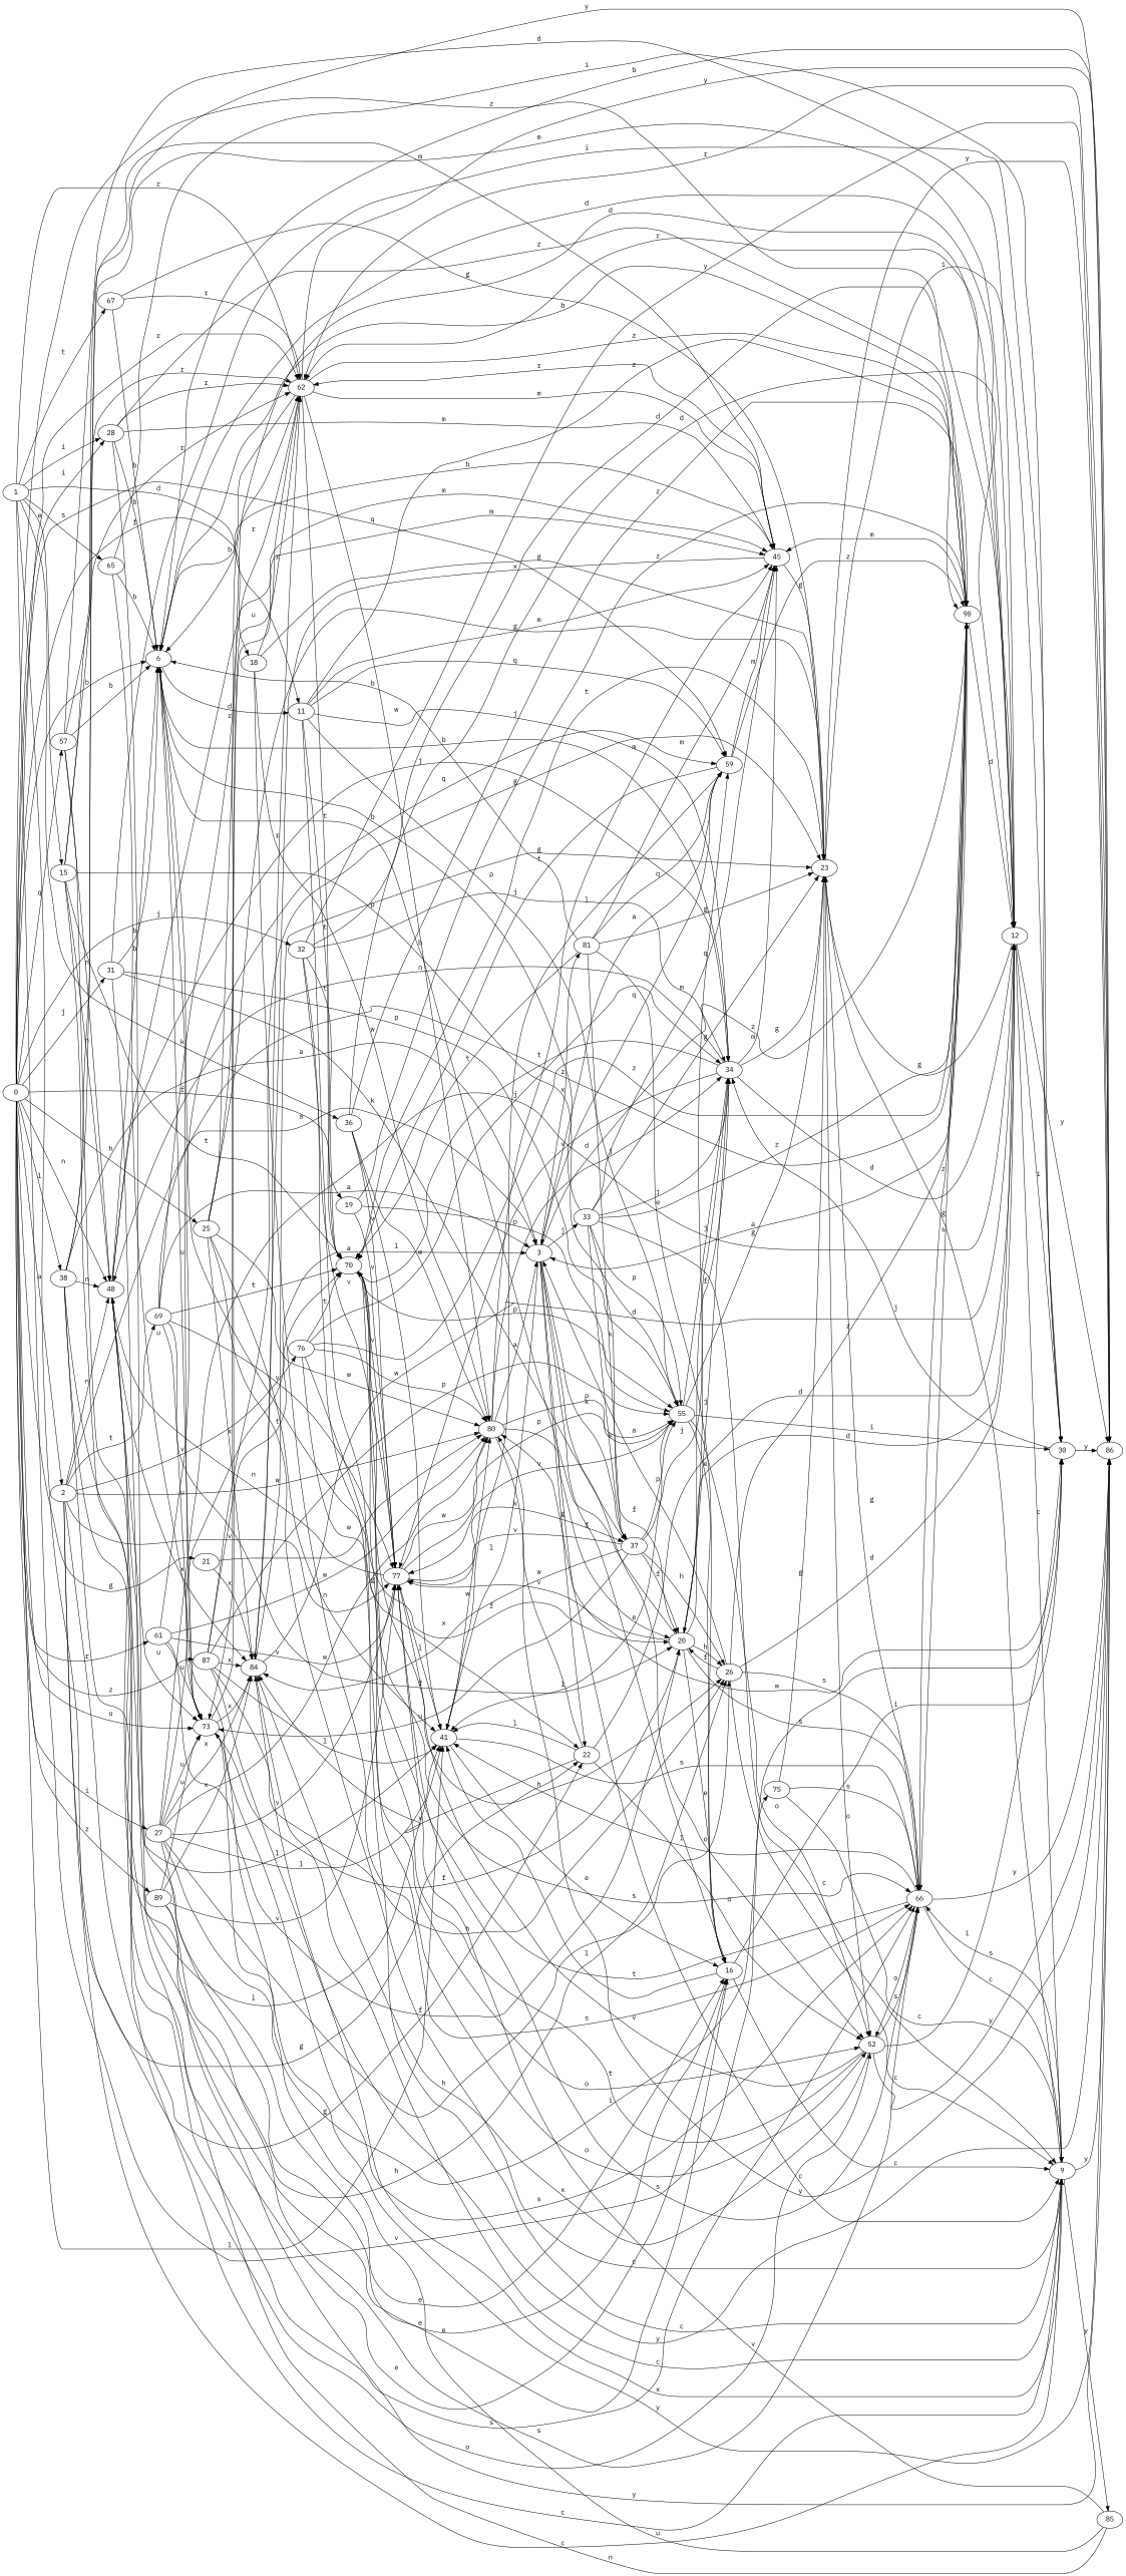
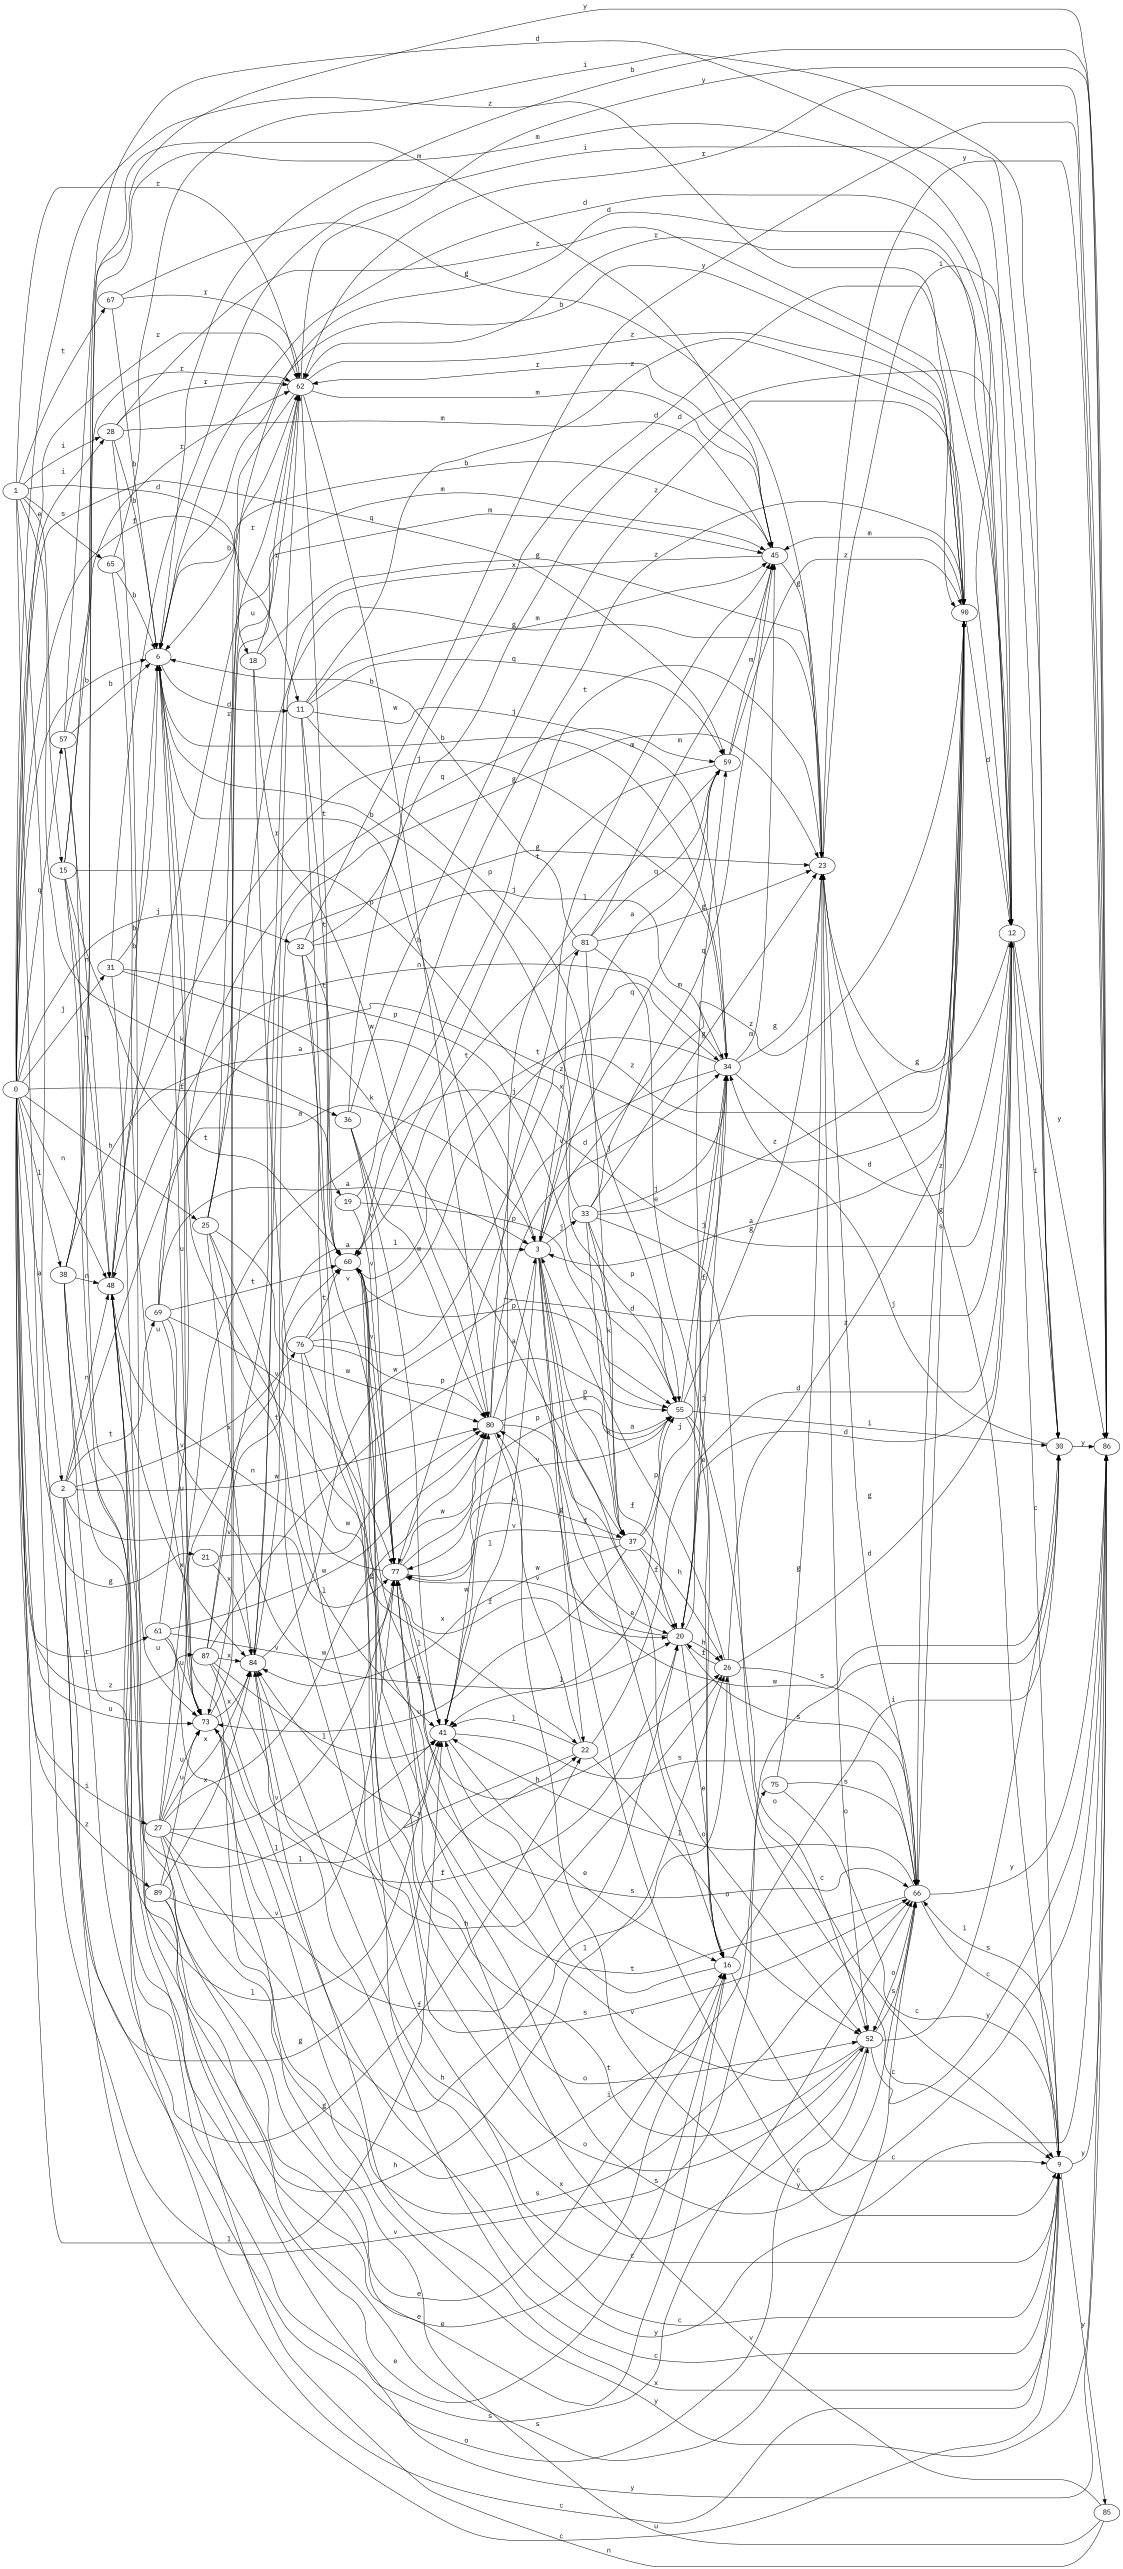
  strict digraph {
    fontname="IBM Plex Mono"
    rankdir=LR
    node [fontname="IBM Plex Mono"]
    edge [fontname="IBM Plex Mono"]
    0
    2
    6
    18
    19
    21
    25
    27
    28
    31
    32
    38
    41
    48
    57
    59
    61
    62
    73
    87
    89
    90
    22
    3
    9
    52
    69
    76
    77
    80
    11
    12
    66
    23
    55
    84
    16
    30
    26
    45
    37
    86
    34
-   70
+   70 [label=60]
    20
    1
    15
    36
    65
    67
    75
    33
    81
    85
    0 -> 2 [label=a]
    0 -> 6 [label=b]
    0 -> 18 [label=f]
    0 -> 19 [label=f]
    0 -> 21 [label=g]
    0 -> 25 [label=h]
    0 -> 27 [label=i]
    0 -> 28 [label=i]
    0 -> 31 [label=j]
    0 -> 32 [label=j]
    0 -> 38 [label=l]
    0 -> 41 [label=l]
    0 -> 48 [label=n]
    0 -> 57 [label=q]
    0 -> 59 [label=q]
    0 -> 61 [label=r]
    0 -> 62 [label=r]
    0 -> 73 [label=u]
    0 -> 87 [label=z]
    0 -> 89 [label=z]
    0 -> 90 [label=z]
    2 -> 48 [label=n]
    2 -> 22 [label=g]
    2 -> 3 [label=a]
    2 -> 9 [label=c]
    2 -> 52 [label=o]
    2 -> 69 [label=t]
    2 -> 76 [label=v]
    2 -> 77 [label=v]
    2 -> 80 [label=w]
    6 -> 73 [label=u]
    6 -> 22 [label=g]
    6 -> 11 [label=d]
    6 -> 12 [label=d]
    6 -> 66 [label=s]
    18 -> 62 [label=r]
    18 -> 80 [label=w]
    18 -> 66 [label=s]
    18 -> 23 [label=g]
    19 -> 90 [label=z]
    19 -> 77 [label=v]
    19 -> 55 [label=p]
    21 -> 80 [label=w]
    21 -> 84 [label=x]
-   25 -> 41 [label=n]
+   25 -> 41 [label=l]
    25 -> 62 [label=r]
    25 -> 9 [label=c]
    25 -> 80 [label=w]
    25 -> 12 [label=d]
    25 -> 23 [label=g]
    25 -> 84 [label=x]
    27 -> 41 [label=l]
    27 -> 73 [label=u]
    27 -> 3 [label=a]
    27 -> 77 [label=v]
    27 -> 80 [label=w]
    27 -> 12 [label=d]
    27 -> 84 [label=x]
    27 -> 16 [label=e]
    27 -> 30 [label=i]
    27 -> 26 [label=h]
    28 -> 6 [label=b]
    28 -> 62 [label=r]
    28 -> 90 [label=z]
    28 -> 16 [label=e]
    28 -> 45 [label=m]
    31 -> 6 [label=b]
    31 -> 55 [label=p]
    31 -> 16 [label=e]
    31 -> 30 [label=i]
    31 -> 37 [label=k]
    32 -> 52 [label=o]
    32 -> 77 [label=v]
    32 -> 12 [label=d]
    32 -> 86 [label=y]
    32 -> 34 [label=j]
    32 -> 70 [label=t]
    38 -> 41 [label=l]
    38 -> 48 [label=n]
    38 -> 3 [label=a]
    38 -> 9 [label=c]
    38 -> 12 [label=m]
    38 -> 66 [label=s]
    38 -> 86 [label=y]
    41 -> 80 [label=w]
    41 -> 66 [label=s]
    41 -> 16 [label=e]
    48 -> 6 [label=b]
    48 -> 41 [label=l]
    48 -> 73 [label=u]
    48 -> 84 [label=x]
    48 -> 45 [label=m]
    48 -> 34 [label=j]
    57 -> 6 [label=b]
    57 -> 48 [label=n]
    57 -> 62 [label=r]
    57 -> 12 [label=d]
    57 -> 26 [label=h]
    59 -> 41 [label=l]
    59 -> 90 [label=z]
    59 -> 3 [label=a]
    59 -> 45 [label=m]
    59 -> 70 [label=t]
    61 -> 59 [label=q]
    61 -> 73 [label=u]
    61 -> 77 [label=v]
    61 -> 80 [label=w]
    61 -> 20 [label=f]
    62 -> 6 [label=b]
    62 -> 73 [label=u]
    62 -> 90 [label=z]
    62 -> 80 [label=w]
    62 -> 45 [label=m]
    62 -> 86 [label=y]
    62 -> 70 [label=t]
    73 -> 84 [label=x]
    73 -> 45 [label=m]
    73 -> 86 [label=y]
    73 -> 20 [label=f]
    87 -> 41 [label=l]
    87 -> 23 [label=g]
    87 -> 55 [label=p]
    87 -> 84 [label=x]
    87 -> 26 [label=h]
    87 -> 86 [label=y]
    87 -> 70 [label=t]
    89 -> 73 [label=u]
    89 -> 77 [label=v]
    89 -> 66 [label=s]
    89 -> 84 [label=x]
    89 -> 86 [label=y]
    90 -> 6 [label=b]
    90 -> 3 [label=a]
    90 -> 12 [label=d]
    90 -> 66 [label=s]
    90 -> 45 [label=m]
    22 -> 41 [label=l]
    22 -> 52 [label=o]
    22 -> 80 [label=w]
    22 -> 12 [label=d]
    22 -> 84 [label=x]
    3 -> 41 [label=l]
    3 -> 59 [label=q]
    3 -> 90 [label=z]
    3 -> 22 [label=g]
    3 -> 9 [label=c]
    3 -> 52 [label=o]
    3 -> 16 [label=e]
    3 -> 37 [label=k]
    3 -> 33 [label=j]
    3 -> 81 [label=x]
    9 -> 66 [label=s]
    9 -> 23 [label=g]
    9 -> 84 [label=x]
    9 -> 86 [label=y]
    9 -> 85 [label=y]
    52 -> 77 [label=v]
    52 -> 66 [label=s]
    52 -> 84 [label=x]
    52 -> 30 [label=i]
    52 -> 86 [label=y]
    52 -> 70 [label=t]
    69 -> 62 [label=r]
    69 -> 73 [label=u]
    69 -> 90 [label=z]
    69 -> 3 [label=a]
    69 -> 77 [label=v]
    69 -> 70 [label=t]
    69 -> 20 [label=f]
    76 -> 90 [label=z]
    76 -> 9 [label=c]
    76 -> 80 [label=w]
    76 -> 34 [label=j]
    76 -> 70 [label=t]
    76 -> 20 [label=f]
    77 -> 41 [label=l]
    77 -> 48 [label=n]
    77 -> 80 [label=w]
    77 -> 66 [label=s]
    77 -> 55 [label=p]
    77 -> 37 [label=k]
    80 -> 3 [label=a]
    80 -> 55 [label=p]
    80 -> 45 [label=m]
    80 -> 86 [label=y]
    80 -> 34 [label=j]
    80 -> 20 [label=f]
    11 -> 59 [label=q]
    11 -> 90 [label=z]
    11 -> 52 [label=o]
    11 -> 55 [label=p]
    11 -> 45 [label=m]
    11 -> 34 [label=j]
    11 -> 70 [label=t]
    12 -> 62 [label=r]
    12 -> 9 [label=c]
    12 -> 23 [label=g]
    12 -> 30 [label=i]
    12 -> 86 [label=y]
    66 -> 41 [label=l]
    66 -> 90 [label=z]
    66 -> 9 [label=c]
    66 -> 52 [label=o]
    66 -> 23 [label=g]
    66 -> 86 [label=y]
    66 -> 70 [label=t]
    23 -> 52 [label=o]
    23 -> 30 [label=i]
    23 -> 86 [label=y]
    23 -> 70 [label=t]
    55 -> 41 [label=l]
    55 -> 52 [label=o]
    55 -> 77 [label=v]
    55 -> 23 [label=g]
    55 -> 16 [label=e]
    55 -> 30 [label=i]
    55 -> 34 [label=j]
    84 -> 62 [label=r]
    84 -> 9 [label=c]
    84 -> 12 [label=d]
    84 -> 23 [label=g]
    16 -> 41 [label=l]
    16 -> 9 [label=c]
    16 -> 30 [label=i]
    30 -> 80 [label=w]
    30 -> 86 [label=y]
    30 -> 34 [label=j]
    26 -> 90 [label=z]
    26 -> 3 [label=a]
    26 -> 9 [label=c]
    26 -> 12 [label=d]
    26 -> 66 [label=s]
    26 -> 20 [label=f]
    45 -> 6 [label=b]
    45 -> 62 [label=r]
    45 -> 23 [label=g]
    45 -> 84 [label=x]
    37 -> 73 [label=u]
    37 -> 77 [label=v]
    37 -> 55 [label=p]
    37 -> 84 [label=x]
    37 -> 26 [label=h]
    37 -> 34 [label=j]
    37 -> 20 [label=f]
    86 -> 6 [label=b]
    86 -> 62 [label=r]
    34 -> 6 [label=b]
    34 -> 48 [label=n]
    34 -> 77 [label=v]
    34 -> 12 [label=d]
    34 -> 23 [label=g]
    34 -> 45 [label=m]
    34 -> 70 [label=t]
    34 -> 20 [label=f]
    70 -> 77 [label=v]
    70 -> 66 [label=s]
    70 -> 55 [label=p]
    70 -> 26 [label=h]
    20 -> 6 [label=b]
    20 -> 59 [label=q]
    20 -> 77 [label=v]
    20 -> 12 [label=d]
    20 -> 66 [label=s]
    20 -> 16 [label=e]
    20 -> 26 [label=h]
    20 -> 34 [label=j]
    1 -> 28 [label=i]
    1 -> 62 [label=r]
    1 -> 22 [label=g]
    1 -> 11 [label=d]
    1 -> 15 [label=e]
    1 -> 36 [label=k]
    1 -> 65 [label=s]
    1 -> 67 [label=t]
    1 -> 75 [label=v]
    15 -> 48 [label=n]
    15 -> 62 [label=r]
    15 -> 55 [label=p]
    15 -> 16 [label=e]
    15 -> 45 [label=m]
    15 -> 70 [label=t]
    36 -> 41 [label=l]
    36 -> 90 [label=z]
    36 -> 77 [label=v]
    36 -> 80 [label=w]
    36 -> 12 [label=d]
    65 -> 6 [label=b]
    65 -> 73 [label=u]
    65 -> 30 [label=i]
    67 -> 6 [label=b]
    67 -> 62 [label=r]
    67 -> 23 [label=g]
    75 -> 9 [label=c]
    75 -> 66 [label=s]
    75 -> 23 [label=g]
    33 -> 6 [label=b]
    33 -> 90 [label=z]
    33 -> 9 [label=c]
    33 -> 23 [label=g]
    33 -> 55 [label=p]
    33 -> 45 [label=m]
    33 -> 37 [label=k]
    33 -> 34 [label=j]
    33 -> 20 [label=f]
    81 -> 6 [label=b]
    81 -> 59 [label=q]
    81 -> 23 [label=g]
    81 -> 16 [label=e]
    81 -> 45 [label=m]
    81 -> 37 [label=k]
    81 -> 70 [label=t]
    85 -> 48 [label=n]
    85 -> 73 [label=u]
    85 -> 77 [label=v]
  }
